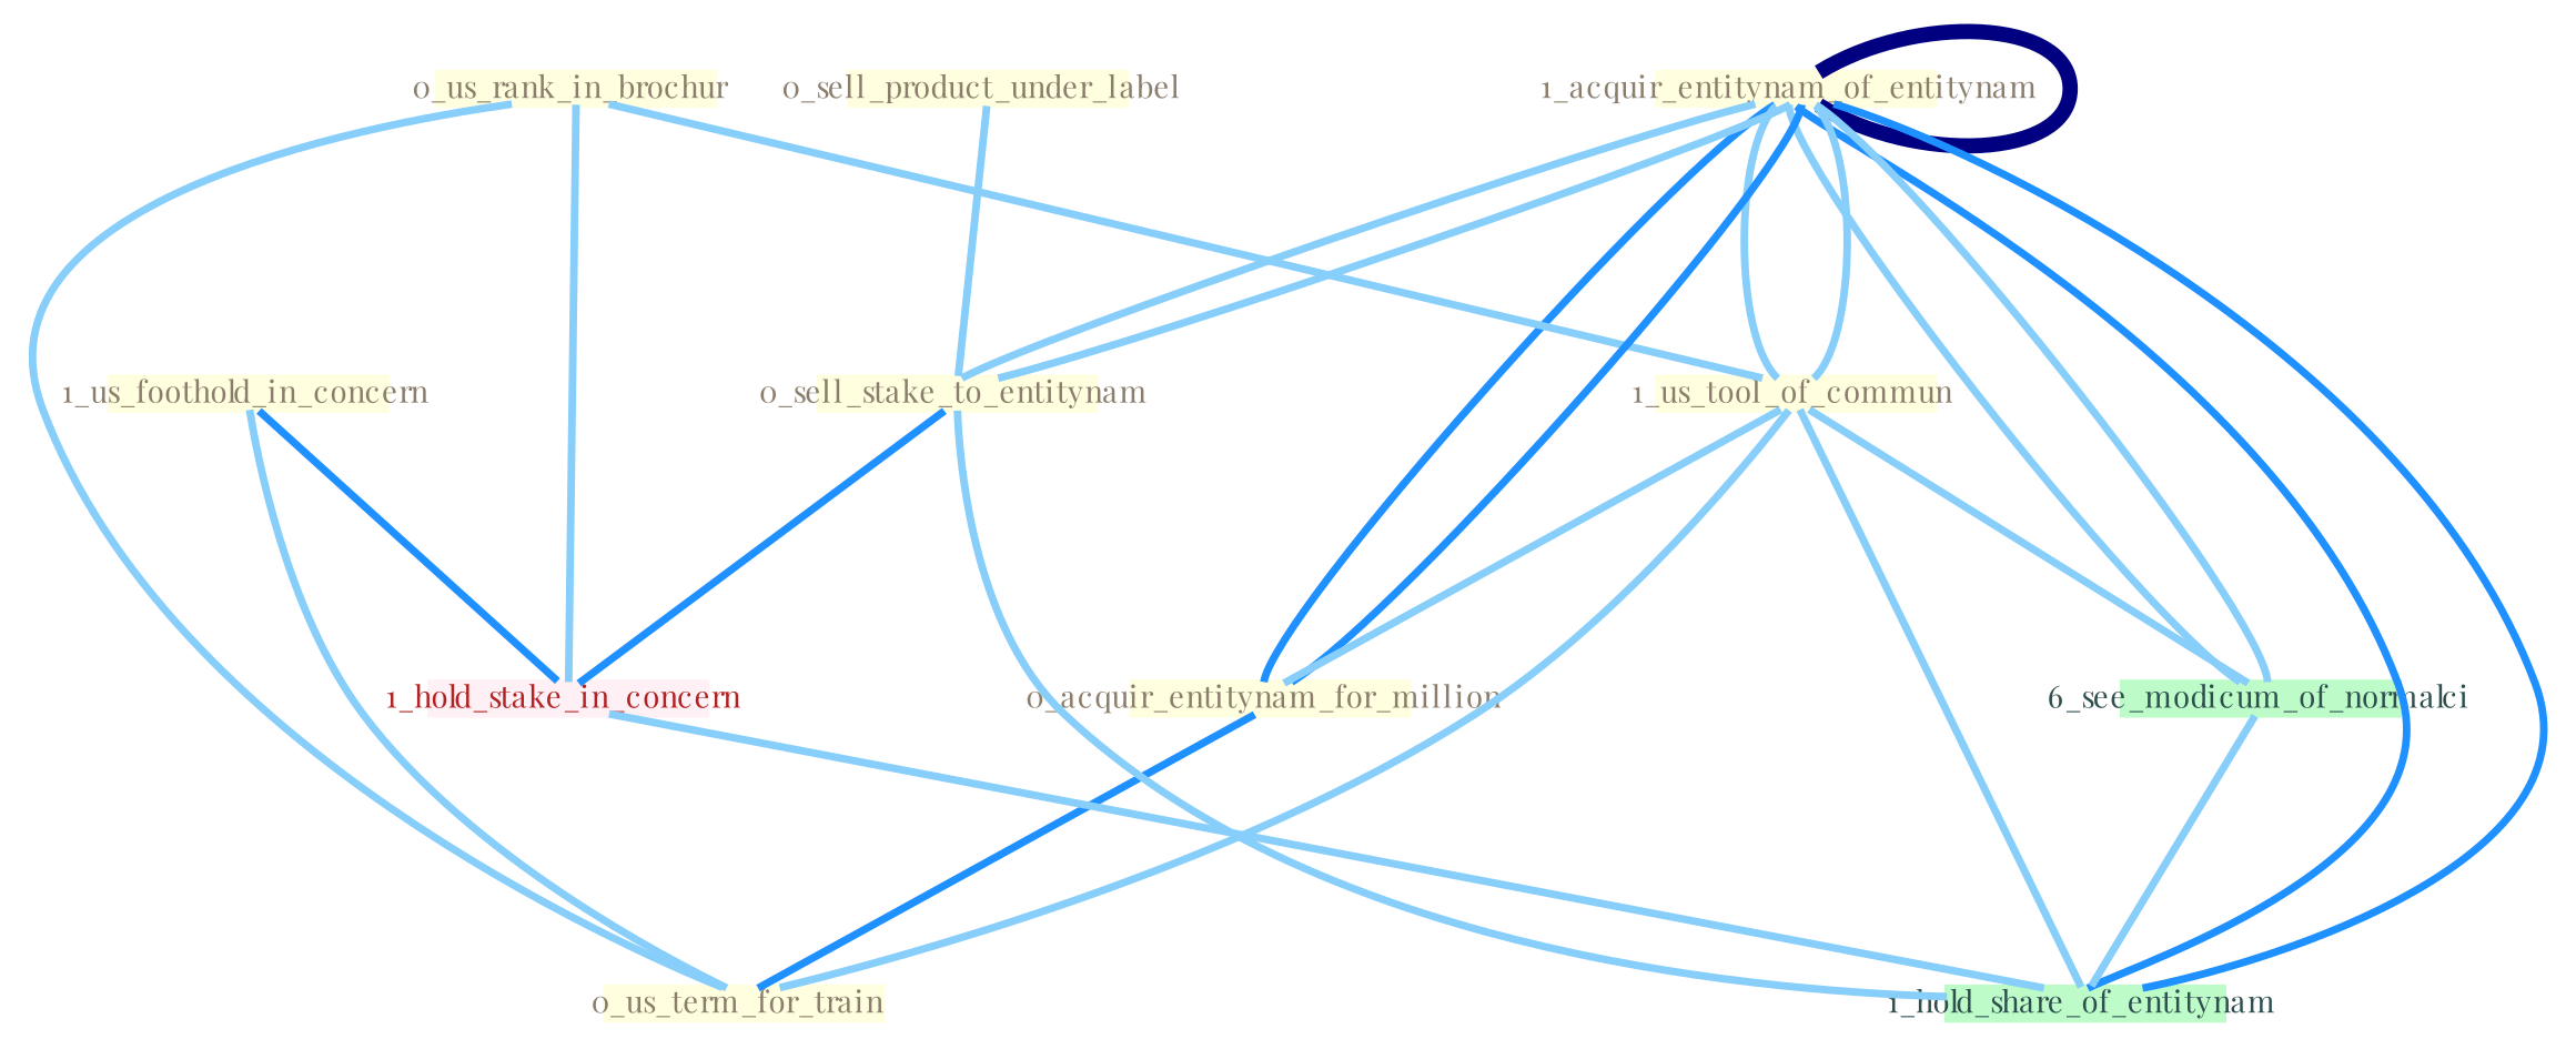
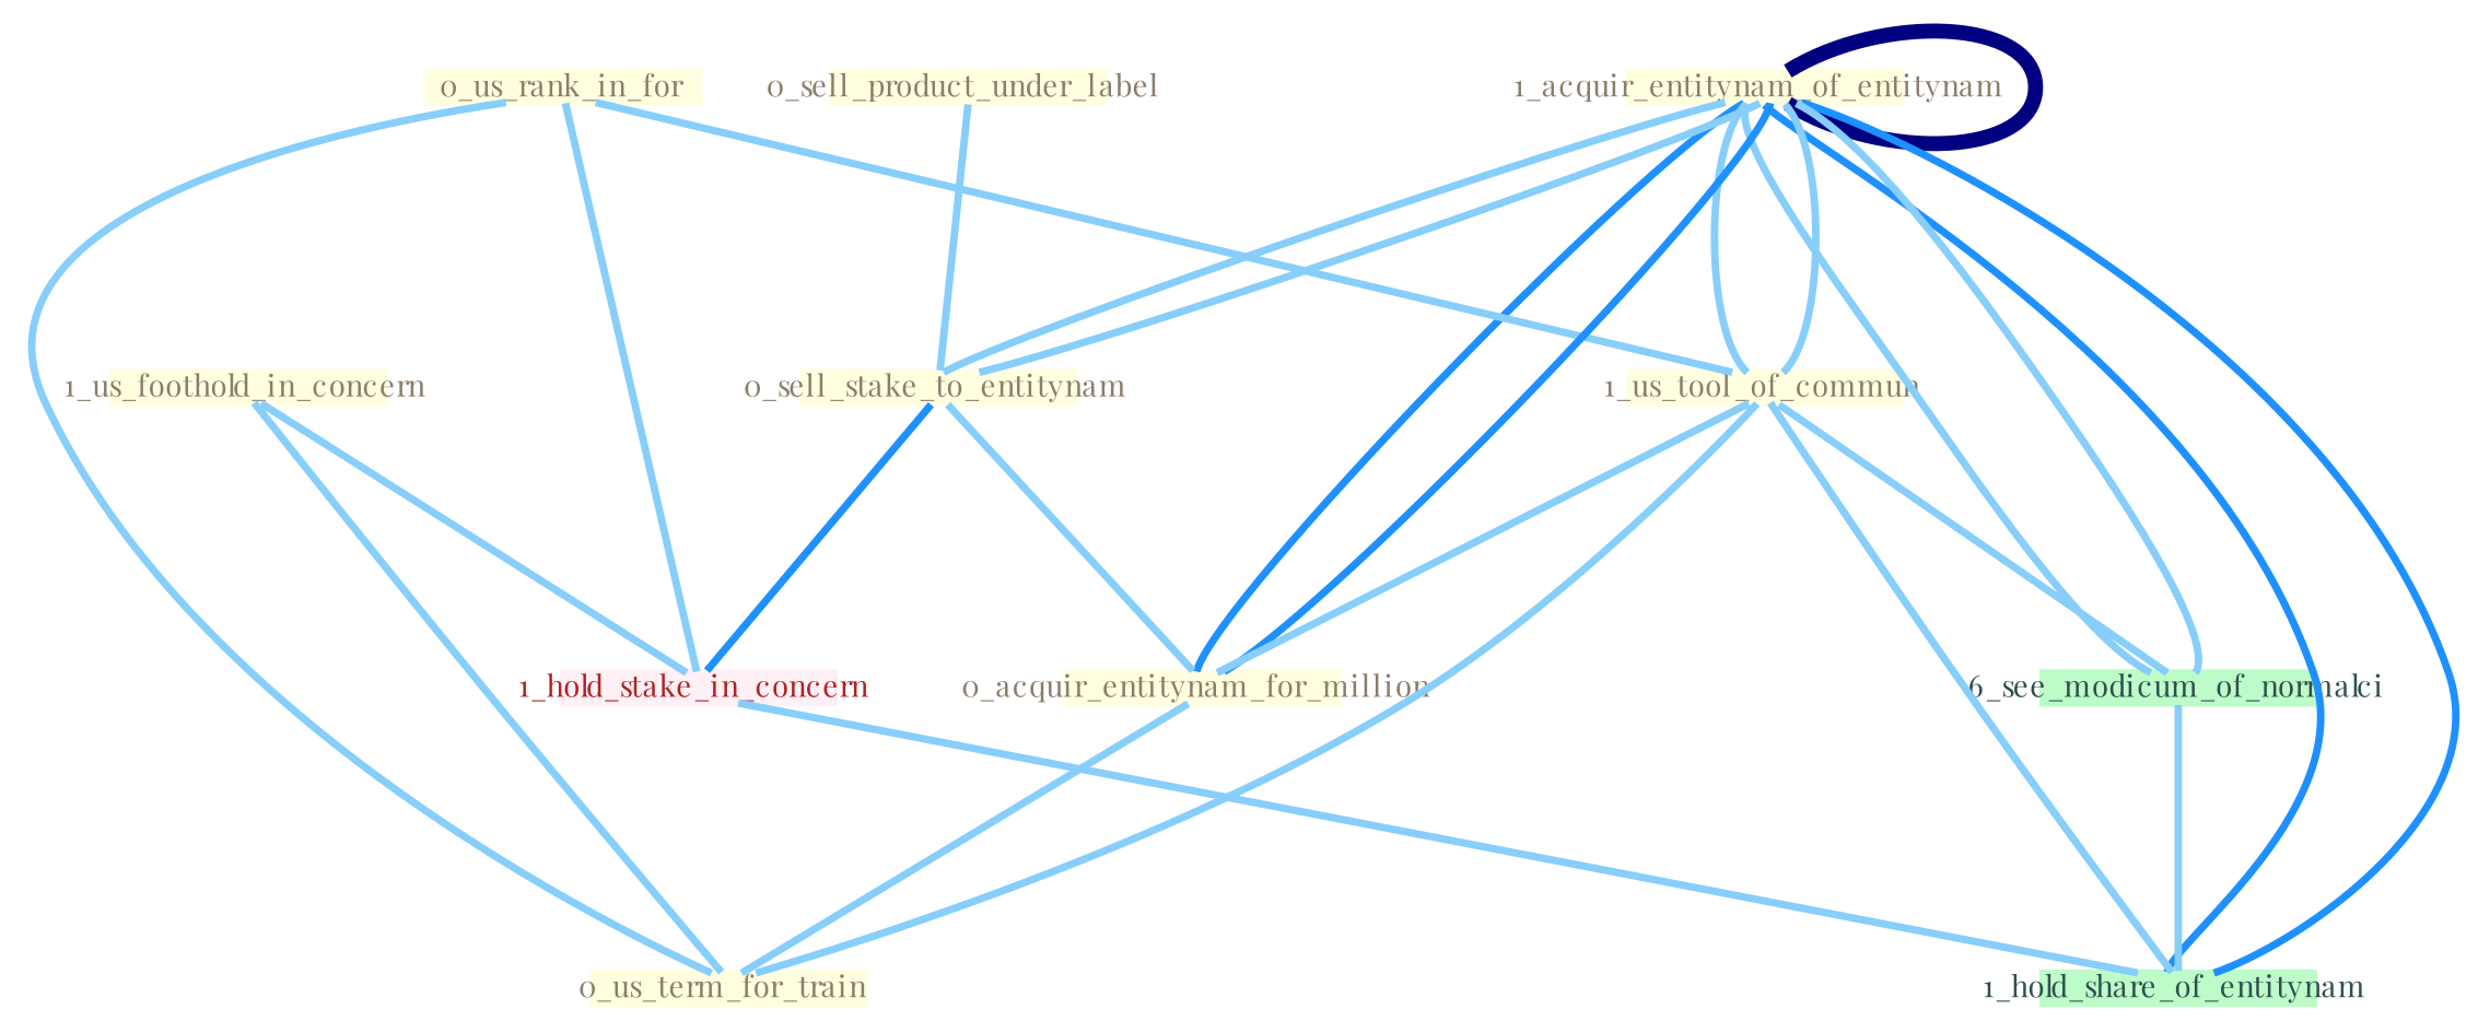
  graph {
    fontname="Playfair Display"
    node [color="#ffffe0" fixedsize=true fontcolor="#8b7d6b" fontname="Playfair Display" fontsize=4 shape=polygon style=filled]
    edge [color="#87cefa" fontname="Playfair Display" w=1]
    "1_acquir_entitynam_of_entitynam " [height=.06 width=.5]
-   "0_us_rank_in_brochur " [height=.06 width=.5]
+   "0_us_rank_in_brochur " [height=.06 width=.5 label="0_us_rank_in_for"]
    "0_acquir_entitynam_for_million " [height=.06 width=.5]
    "1_us_tool_of_commun " [height=.06 width=.5]
    "1_us_foothold_in_concern " [height=.06 width=.5]
    "0_us_term_for_train " [height=.06 width=.5]
    "0_sell_product_under_label " [height=.06 width=.5]
    "0_sell_stake_to_entitynam " [height=.06 width=.5]
    "1_hold_stake_in_concern " [color="#fff0f5" fontcolor="#b22222" height=.06 width=.5]
    n10 [color="#BDFCC9" fontcolor="#2f4f4f" height=.06 label="6_see_modicum_of_normalci" width=.5]
    "1_hold_share_of_entitynam " [color="#BDFCC9" fontcolor="#2f4f4f" height=.06 width=.5]
    subgraph sub_1 {
      "1_acquir_entitynam_of_entitynam "
      "0_us_rank_in_brochur "
      "0_acquir_entitynam_for_million "
      "1_us_tool_of_commun "
      "1_us_foothold_in_concern "
      "0_us_term_for_train "
      "0_sell_product_under_label "
      "0_sell_stake_to_entitynam "
    }
    subgraph sub_2 {
      "1_hold_stake_in_concern "
    }
    "1_acquir_entitynam_of_entitynam " -- "1_acquir_entitynam_of_entitynam " [color="#000080" style=bold w=4]
    "1_acquir_entitynam_of_entitynam " -- "0_acquir_entitynam_for_million " [color="#1e90ff" w=2]
    "1_acquir_entitynam_of_entitynam " -- "1_us_tool_of_commun "
    "1_acquir_entitynam_of_entitynam " -- "0_sell_stake_to_entitynam "
    "1_acquir_entitynam_of_entitynam " -- n10
    "1_acquir_entitynam_of_entitynam " -- "1_hold_share_of_entitynam " [color="#1e90ff" w=2]
    "1_acquir_entitynam_of_entitynam " -- "1_hold_share_of_entitynam " [color="#1e90ff" w=2]
    "0_us_rank_in_brochur " -- "1_us_tool_of_commun "
    "0_us_rank_in_brochur " -- "0_us_term_for_train "
    "0_us_rank_in_brochur " -- "1_hold_stake_in_concern "
    "0_acquir_entitynam_for_million " -- "1_acquir_entitynam_of_entitynam " [color="#1e90ff" w=2]
-   "0_acquir_entitynam_for_million " -- "0_us_term_for_train " [color="#1e90ff"]
+   "0_acquir_entitynam_for_million " -- "0_us_term_for_train "
    "1_us_tool_of_commun " -- "1_acquir_entitynam_of_entitynam "
    "1_us_tool_of_commun " -- "0_acquir_entitynam_for_million "
    "1_us_tool_of_commun " -- "0_us_term_for_train "
    "1_us_tool_of_commun " -- n10
    "1_us_tool_of_commun " -- "1_hold_share_of_entitynam "
    "1_us_foothold_in_concern " -- "0_us_term_for_train "
-   "1_us_foothold_in_concern " -- "1_hold_stake_in_concern " [color="#1e90ff" w=2]
+   "1_us_foothold_in_concern " -- "1_hold_stake_in_concern " [w=2]
    "0_sell_product_under_label " -- "0_sell_stake_to_entitynam "
    "0_sell_stake_to_entitynam " -- "1_acquir_entitynam_of_entitynam "
    "0_sell_stake_to_entitynam " -- "1_hold_stake_in_concern " [color="#1e90ff"]
-   "0_sell_stake_to_entitynam " -- "1_hold_share_of_entitynam "
+   "0_sell_stake_to_entitynam " -- "0_acquir_entitynam_for_million "
    "1_hold_stake_in_concern " -- "1_hold_share_of_entitynam "
    n10 -- "1_acquir_entitynam_of_entitynam "
    n10 -- "1_hold_share_of_entitynam "
  }
